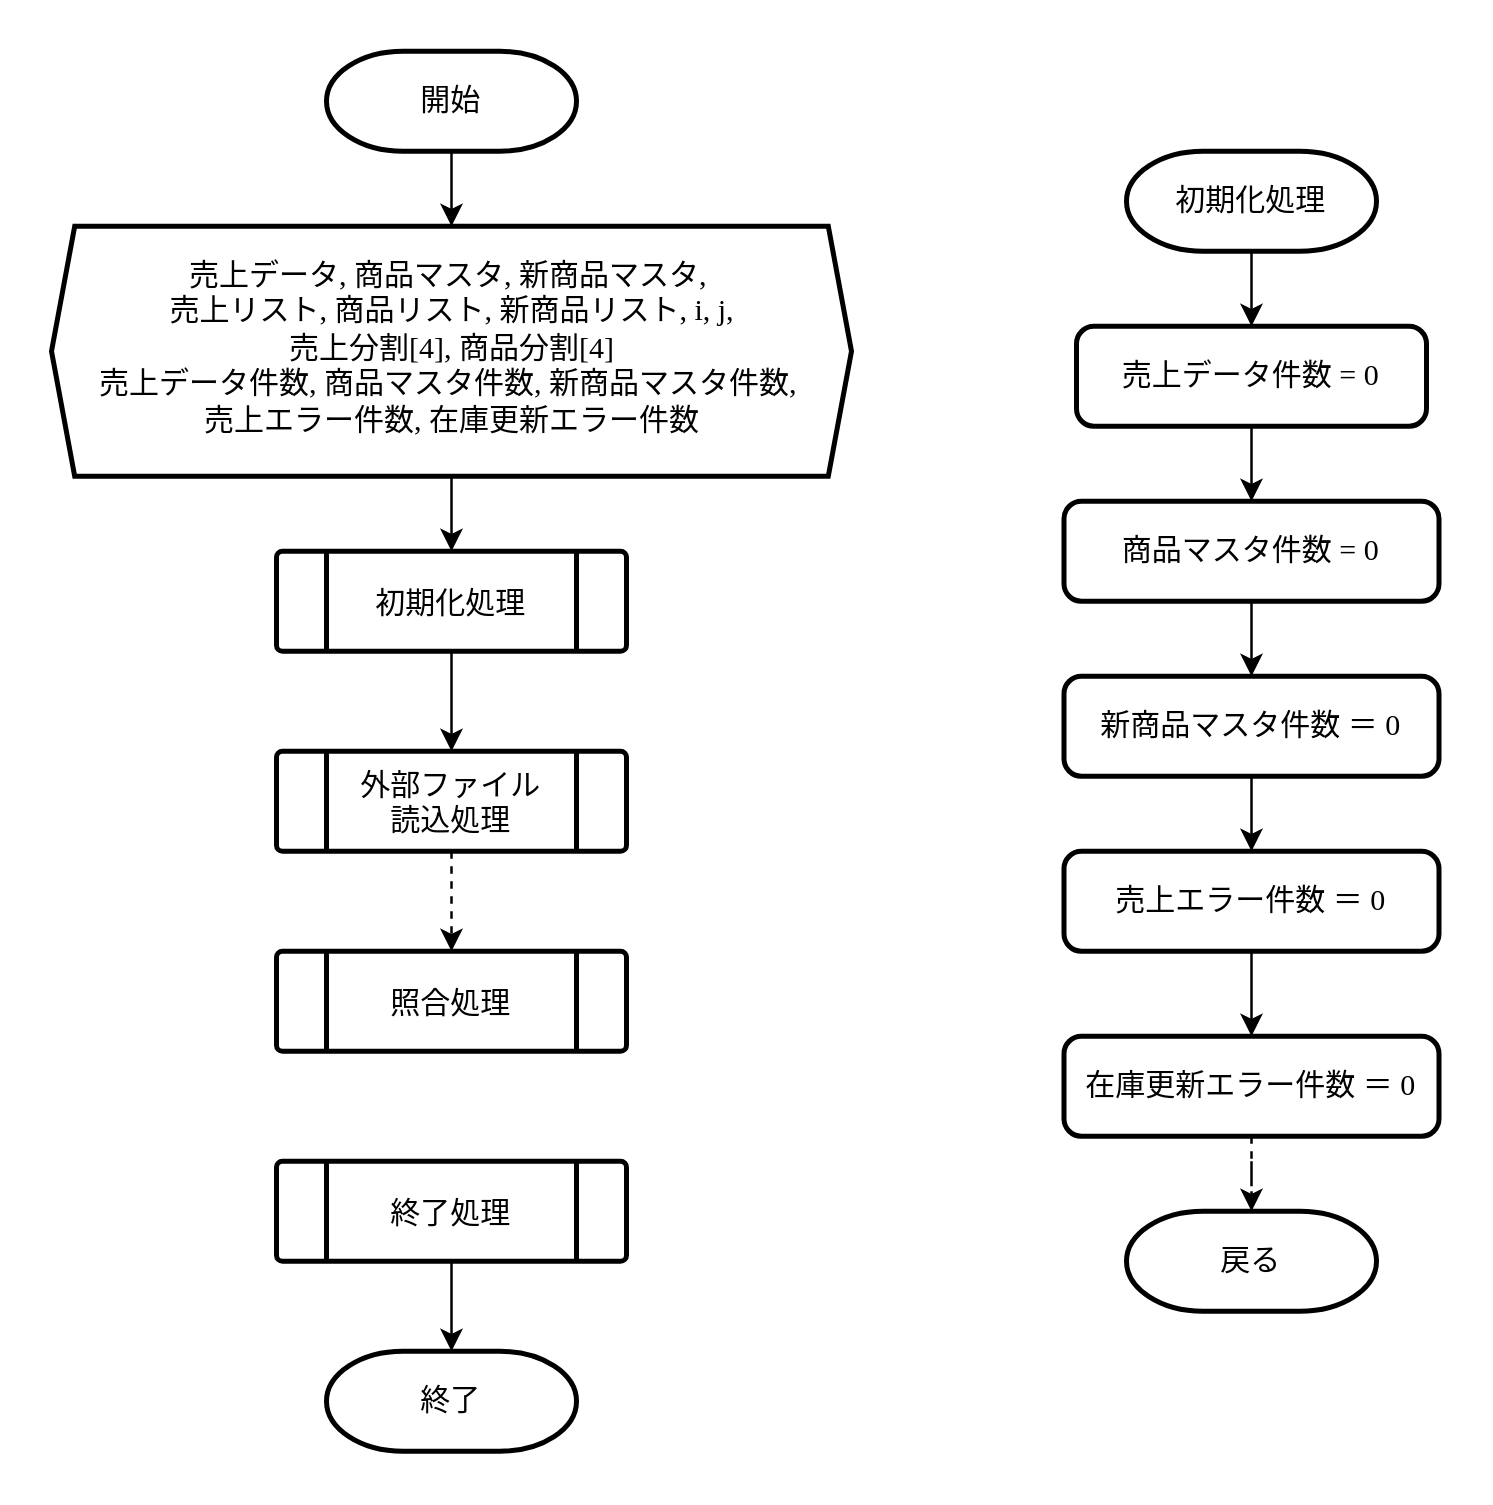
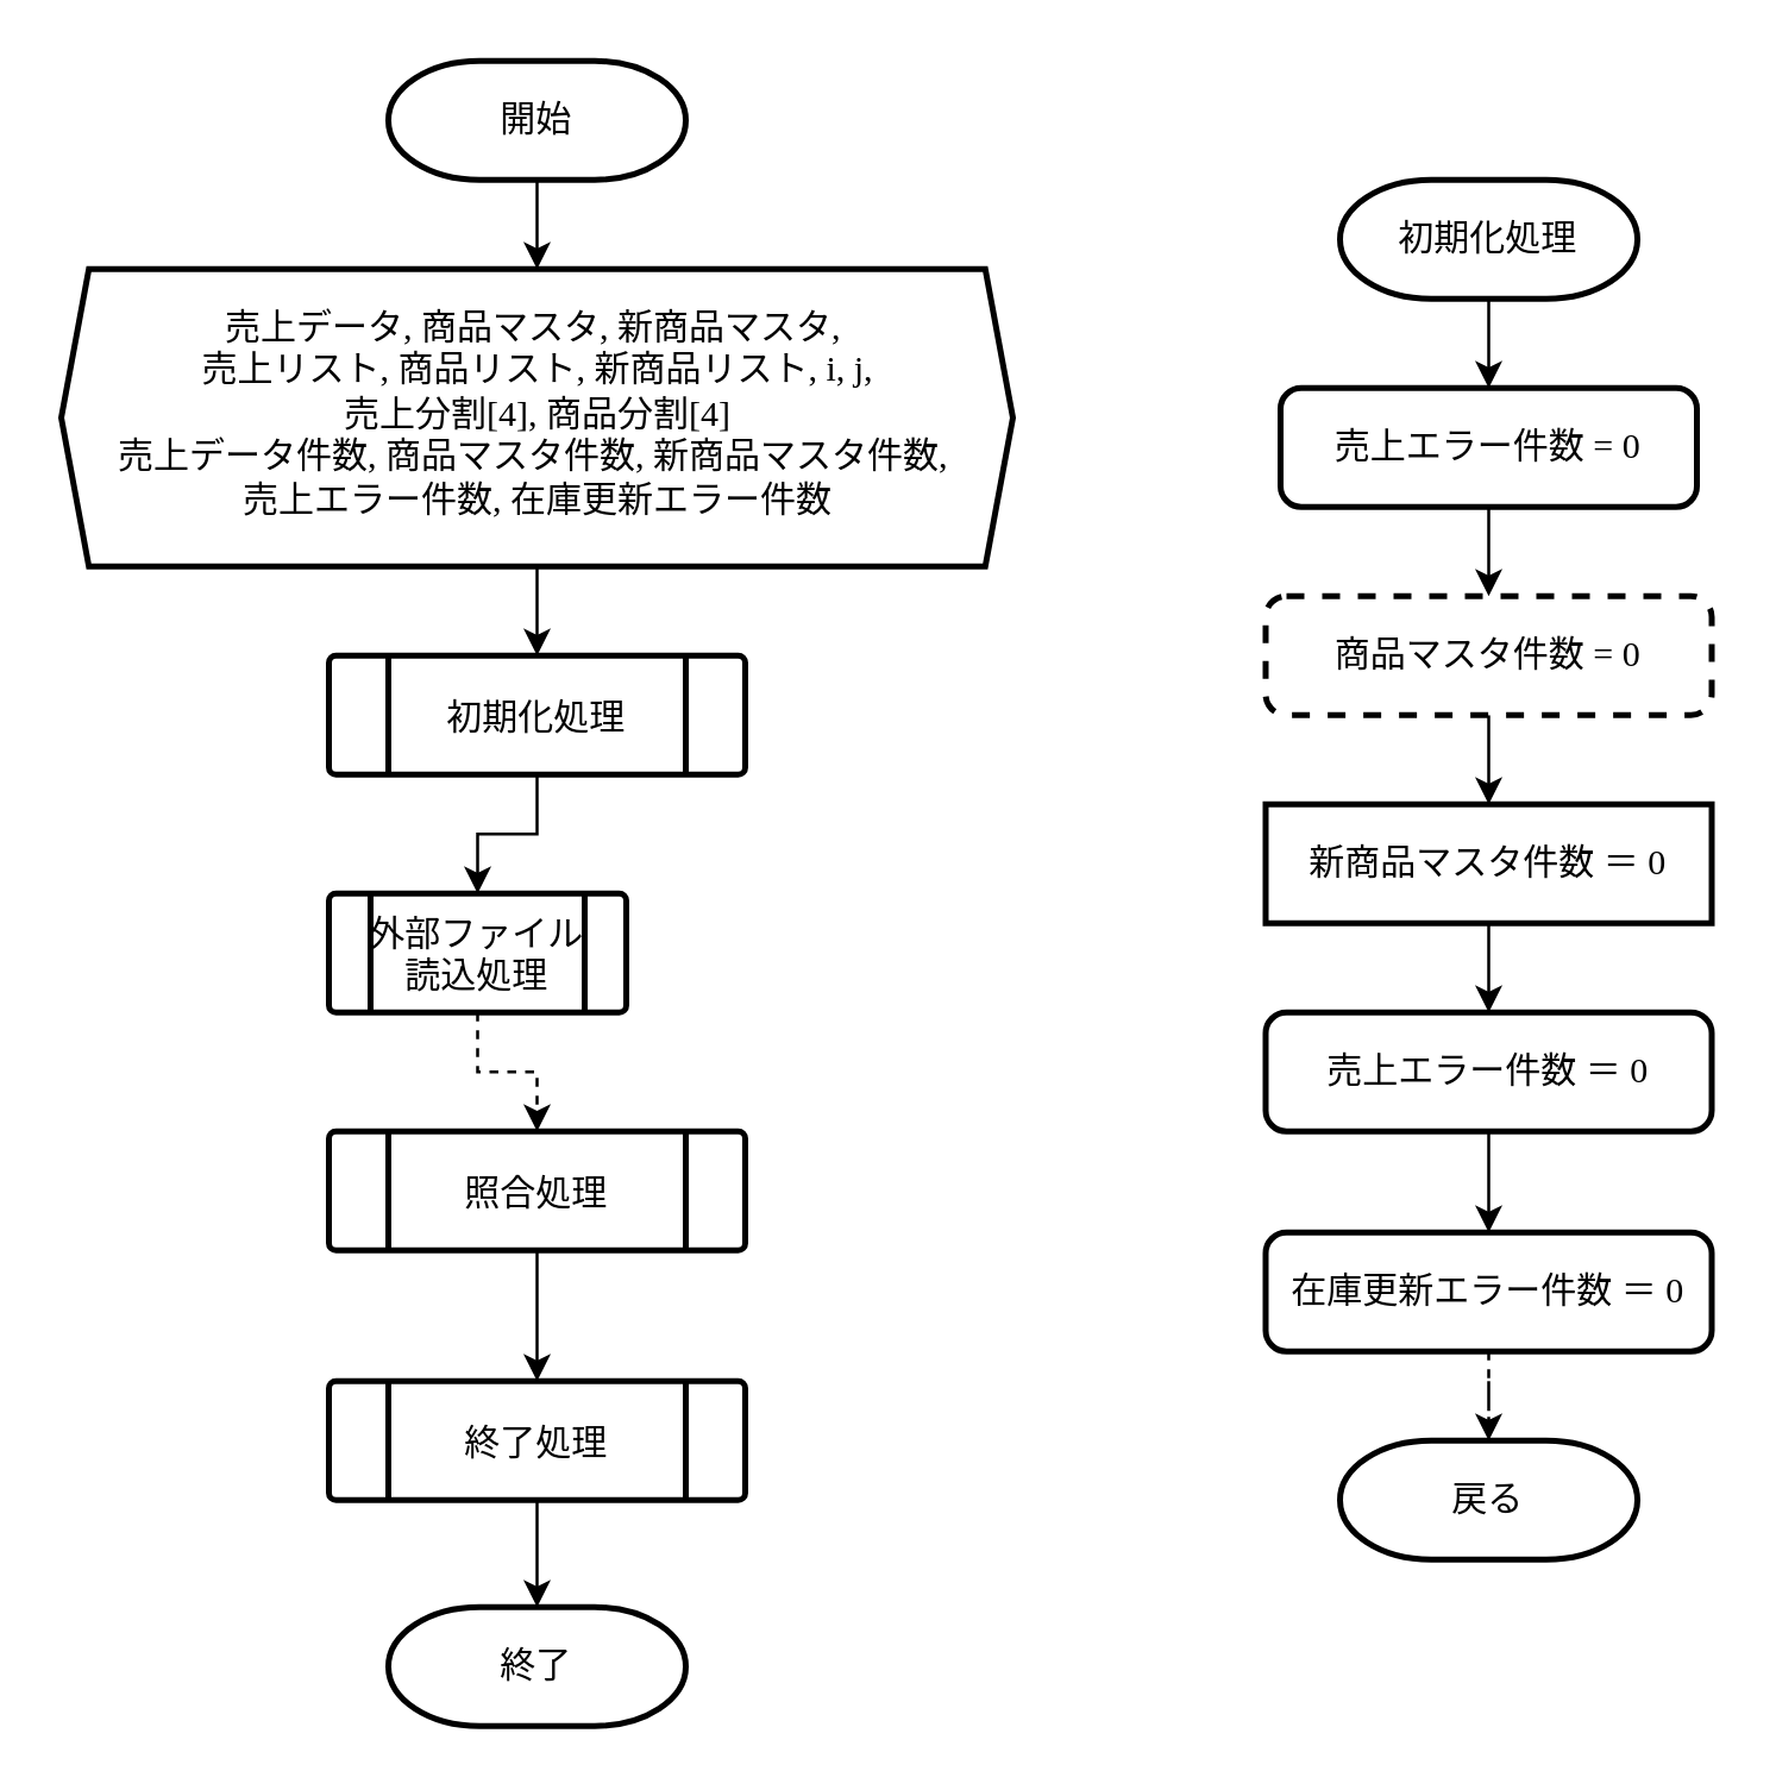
  <mxCell id="0" />
  <mxCell id="1" parent="0" />
  <mxCell id="2" value="" style="edgeStyle=orthogonalEdgeStyle;rounded=0;orthogonalLoop=1;jettySize=auto;html=1;" parent="1" source="3" target="5" edge="1"><mxGeometry relative="1" as="geometry" /></mxCell>
  <mxCell id="3" value="開始" style="strokeWidth=2;html=1;shape=mxgraph.flowchart.terminator;whiteSpace=wrap;" parent="1" vertex="1"><mxGeometry x="130" y="20" width="100" height="40" as="geometry" /></mxCell>
  <mxCell id="4" value="" style="edgeStyle=orthogonalEdgeStyle;rounded=0;orthogonalLoop=1;jettySize=auto;html=1;fontFamily=Lucida Console;" parent="1" source="5" target="7" edge="1"><mxGeometry relative="1" as="geometry" /></mxCell>
  <mxCell id="5" value="&lt;span style=&quot;font-family: &amp;quot;Lucida Console&amp;quot;;&quot;&gt;売上データ, 商品マスタ, 新商品マスタ,&amp;nbsp;&lt;/span&gt;&lt;br style=&quot;font-family: &amp;quot;Lucida Console&amp;quot;;&quot;&gt;&lt;span style=&quot;font-family: &amp;quot;Lucida Console&amp;quot;;&quot;&gt;売上リスト, 商品リスト, 新商品リスト, i, j,&lt;/span&gt;&lt;br style=&quot;font-family: &amp;quot;Lucida Console&amp;quot;;&quot;&gt;&lt;span style=&quot;font-family: &amp;quot;Lucida Console&amp;quot;;&quot;&gt;売上分割[4], 商品分割[4]&lt;/span&gt;&lt;br style=&quot;font-family: &amp;quot;Lucida Console&amp;quot;;&quot;&gt;&lt;span style=&quot;font-family: &amp;quot;Lucida Console&amp;quot;;&quot;&gt;売上データ件数, 商品マスタ件数, 新商品マスタ件数,&amp;nbsp;&lt;/span&gt;&lt;br style=&quot;font-family: &amp;quot;Lucida Console&amp;quot;;&quot;&gt;&lt;span style=&quot;font-family: &amp;quot;Lucida Console&amp;quot;;&quot;&gt;売上エラー件数, 在庫更新エラー件数&lt;/span&gt;&lt;font face=&quot;Lucida Console&quot;&gt;&lt;br&gt;&lt;/font&gt;" style="verticalLabelPosition=bottom;verticalAlign=top;html=1;shape=hexagon;perimeter=hexagonPerimeter2;arcSize=6;size=0.029;spacingTop=-94;strokeWidth=2;" parent="1" vertex="1"><mxGeometry x="20" y="90" width="320" height="100" as="geometry" /></mxCell>
  <mxCell id="6" value="" style="edgeStyle=orthogonalEdgeStyle;rounded=0;orthogonalLoop=1;jettySize=auto;html=1;" parent="1" source="7" target="27" edge="1"><mxGeometry relative="1" as="geometry" /></mxCell>
  <mxCell id="7" value="初期化処理" style="verticalLabelPosition=bottom;verticalAlign=top;html=1;shape=process;whiteSpace=wrap;rounded=1;size=0.14;arcSize=6;spacingTop=-33;strokeWidth=2;" parent="1" vertex="1"><mxGeometry x="110" y="220" width="140" height="40" as="geometry" /></mxCell>
  <mxCell id="8" value="終了" style="strokeWidth=2;html=1;shape=mxgraph.flowchart.terminator;whiteSpace=wrap;" parent="1" vertex="1"><mxGeometry x="130" y="540" width="100" height="40" as="geometry" /></mxCell>
  <mxCell id="9" value="" style="edgeStyle=orthogonalEdgeStyle;rounded=0;orthogonalLoop=1;jettySize=auto;html=1;fontFamily=Lucida Console;" parent="1" source="10" target="8" edge="1"><mxGeometry relative="1" as="geometry" /></mxCell>
  <mxCell id="10" value="終了処理" style="verticalLabelPosition=bottom;verticalAlign=top;html=1;shape=process;whiteSpace=wrap;rounded=1;size=0.14;arcSize=6;spacingTop=-33;strokeWidth=2;" parent="1" vertex="1"><mxGeometry x="110" y="464" width="140" height="40" as="geometry" /></mxCell>
+ <mxCell id="11" style="edgeStyle=orthogonalEdgeStyle;rounded=0;orthogonalLoop=1;jettySize=auto;html=1;entryX=0.5;entryY=0;entryDx=0;entryDy=0;" parent="1" source="12" target="10" edge="1"><mxGeometry relative="1" as="geometry" /></mxCell>
  <mxCell id="12" value="照合処理" style="verticalLabelPosition=bottom;verticalAlign=top;html=1;shape=process;whiteSpace=wrap;rounded=1;size=0.14;arcSize=6;spacingTop=-33;strokeWidth=2;" parent="1" vertex="1"><mxGeometry x="110" y="380" width="140" height="40" as="geometry" /></mxCell>
  <mxCell id="13" style="edgeStyle=orthogonalEdgeStyle;rounded=0;orthogonalLoop=1;jettySize=auto;html=1;entryX=0.5;entryY=0;entryDx=0;entryDy=0;" parent="1" source="14" target="16" edge="1"><mxGeometry relative="1" as="geometry" /></mxCell>
  <mxCell id="14" value="初期化処理" style="strokeWidth=2;html=1;shape=mxgraph.flowchart.terminator;whiteSpace=wrap;" parent="1" vertex="1"><mxGeometry x="450" y="60" width="100" height="40" as="geometry" /></mxCell>
  <mxCell id="15" style="edgeStyle=orthogonalEdgeStyle;rounded=0;orthogonalLoop=1;jettySize=auto;html=1;entryX=0.5;entryY=0;entryDx=0;entryDy=0;" parent="1" source="16" target="18" edge="1"><mxGeometry relative="1" as="geometry" /></mxCell>
- <mxCell id="16" value="&lt;font face=&quot;Lucida Console&quot;&gt;売上データ件数 = 0&lt;/font&gt;" style="rounded=1;whiteSpace=wrap;html=1;absoluteArcSize=1;arcSize=14;strokeWidth=2;" parent="1" vertex="1"><mxGeometry x="430" y="130" width="140" height="40" as="geometry" /></mxCell>
+ <mxCell id="16" value="&lt;font face=&quot;Lucida Console&quot;&gt;売上エラー件数 = 0&lt;/font&gt;" style="rounded=1;whiteSpace=wrap;html=1;absoluteArcSize=1;arcSize=14;strokeWidth=2;" parent="1" vertex="1"><mxGeometry x="430" y="130" width="140" height="40" as="geometry" /></mxCell>
  <mxCell id="17" style="edgeStyle=orthogonalEdgeStyle;rounded=0;orthogonalLoop=1;jettySize=auto;html=1;entryX=0.5;entryY=0;entryDx=0;entryDy=0;" parent="1" source="18" target="20" edge="1"><mxGeometry relative="1" as="geometry" /></mxCell>
- <mxCell id="18" value="&lt;font face=&quot;Lucida Console&quot;&gt;商品マスタ件数 = 0&lt;/font&gt;" style="rounded=1;whiteSpace=wrap;html=1;absoluteArcSize=1;arcSize=14;strokeWidth=2;" parent="1" vertex="1"><mxGeometry x="425" y="200" width="150" height="40" as="geometry" /></mxCell>
+ <mxCell id="18" value="&lt;font face=&quot;Lucida Console&quot;&gt;商品マスタ件数 = 0&lt;/font&gt;" style="rounded=1;whiteSpace=wrap;html=1;absoluteArcSize=1;arcSize=14;strokeWidth=2;dashed=1;" parent="1" vertex="1"><mxGeometry x="425" y="200" width="150" height="40" as="geometry" /></mxCell>
  <mxCell id="19" style="edgeStyle=orthogonalEdgeStyle;rounded=0;orthogonalLoop=1;jettySize=auto;html=1;entryX=0.5;entryY=0;entryDx=0;entryDy=0;" parent="1" source="20" target="22" edge="1"><mxGeometry relative="1" as="geometry" /></mxCell>
- <mxCell id="20" value="&lt;font face=&quot;Lucida Console&quot;&gt;新商品マスタ件数 ＝ 0&lt;/font&gt;" style="rounded=1;whiteSpace=wrap;html=1;absoluteArcSize=1;arcSize=14;strokeWidth=2;" parent="1" vertex="1"><mxGeometry x="425" y="270" width="150" height="40" as="geometry" /></mxCell>
+ <mxCell id="20" value="&lt;font face=&quot;Lucida Console&quot;&gt;新商品マスタ件数 ＝ 0&lt;/font&gt;" style="whiteSpace=wrap;html=1;absoluteArcSize=1;arcSize=14;strokeWidth=2;rounded=0;" parent="1" vertex="1"><mxGeometry x="425" y="270" width="150" height="40" as="geometry" /></mxCell>
  <mxCell id="21" style="edgeStyle=orthogonalEdgeStyle;rounded=0;orthogonalLoop=1;jettySize=auto;html=1;entryX=0.5;entryY=0;entryDx=0;entryDy=0;" parent="1" source="22" target="24" edge="1"><mxGeometry relative="1" as="geometry" /></mxCell>
  <mxCell id="22" value="&lt;font face=&quot;Lucida Console&quot;&gt;売上エラー件数 ＝ 0&lt;/font&gt;" style="rounded=1;whiteSpace=wrap;html=1;absoluteArcSize=1;arcSize=14;strokeWidth=2;" parent="1" vertex="1"><mxGeometry x="425" y="340" width="150" height="40" as="geometry" /></mxCell>
  <mxCell id="23" value="" style="edgeStyle=orthogonalEdgeStyle;rounded=0;orthogonalLoop=1;jettySize=auto;html=1;dashed=1;" parent="1" source="24" target="25" edge="1"><mxGeometry relative="1" as="geometry" /></mxCell>
  <mxCell id="24" value="&lt;font face=&quot;Lucida Console&quot;&gt;在庫更新エラー件数 ＝ 0&lt;/font&gt;" style="rounded=1;whiteSpace=wrap;html=1;absoluteArcSize=1;arcSize=14;strokeWidth=2;" parent="1" vertex="1"><mxGeometry x="425" y="414" width="150" height="40" as="geometry" /></mxCell>
  <mxCell id="25" value="戻る" style="strokeWidth=2;html=1;shape=mxgraph.flowchart.terminator;whiteSpace=wrap;" parent="1" vertex="1"><mxGeometry x="450" y="484" width="100" height="40" as="geometry" /></mxCell>
  <mxCell id="26" value="" style="edgeStyle=orthogonalEdgeStyle;rounded=0;orthogonalLoop=1;jettySize=auto;html=1;dashed=1;" parent="1" source="27" target="12" edge="1"><mxGeometry relative="1" as="geometry" /></mxCell>
- <mxCell id="27" value="外部ファイル&lt;br&gt;読込処理" style="verticalLabelPosition=bottom;verticalAlign=top;html=1;shape=process;whiteSpace=wrap;rounded=1;size=0.14;arcSize=6;spacingTop=-40;strokeWidth=2;" parent="1" vertex="1"><mxGeometry x="110" y="300" width="140" height="40" as="geometry" /></mxCell>
+ <mxCell id="27" value="外部ファイル&lt;br&gt;読込処理" style="verticalLabelPosition=bottom;verticalAlign=top;html=1;shape=process;whiteSpace=wrap;rounded=1;size=0.14;arcSize=6;spacingTop=-40;strokeWidth=2;" parent="1" vertex="1"><mxGeometry x="110" y="300" width="100" height="40" as="geometry" /></mxCell>
